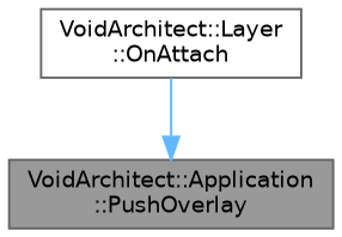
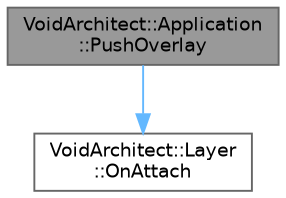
  digraph {
    rankdir=TB
    node [fontname=Helvetica fontsize=10 shape=box style=filled]
    n1 [color=gray40 fillcolor=grey60 fontcolor=black height=0.2 label="VoidArchitect::Application\l::PushOverlay" width=0.4]
    n2 [color=grey40 fillcolor=white height=0.2 label="VoidArchitect::Layer\l::OnAttach" width=0.4]
-   n2 -> n1 [color=steelblue1 fontname=Helvetica fontsize=10 labelfontname=Helvetica labelfontsize=10 style=solid]
+   n1 -> n2 [color=steelblue1 fontname=Helvetica fontsize=10 labelfontname=Helvetica labelfontsize=10 style=solid]
  }
